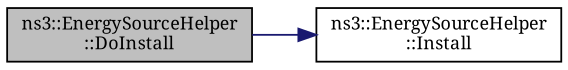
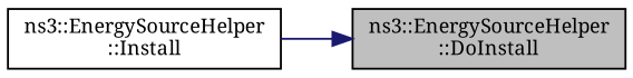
  digraph {
    rankdir=RL
    fontname="Noto Serif"
    node [color=black fontname="Noto Serif" fontsize=10 shape=record style=filled]
    n1 [fillcolor=grey75 fontcolor=black height=0.2 label="ns3::EnergySourceHelper\l::DoInstall" width=0.4]
    n2 [fillcolor=white height=0.2 label="ns3::EnergySourceHelper\l::Install" width=0.4]
-   n2 -> n1 [color=midnightblue dir=back fontname="Noto Serif" fontsize=10 labelfontname=Helvetica labelfontsize=10 style=solid]
+   n1 -> n2 [color=midnightblue dir=back fontname="Noto Serif" fontsize=10 labelfontname=Helvetica labelfontsize=10 style=solid]
  }
